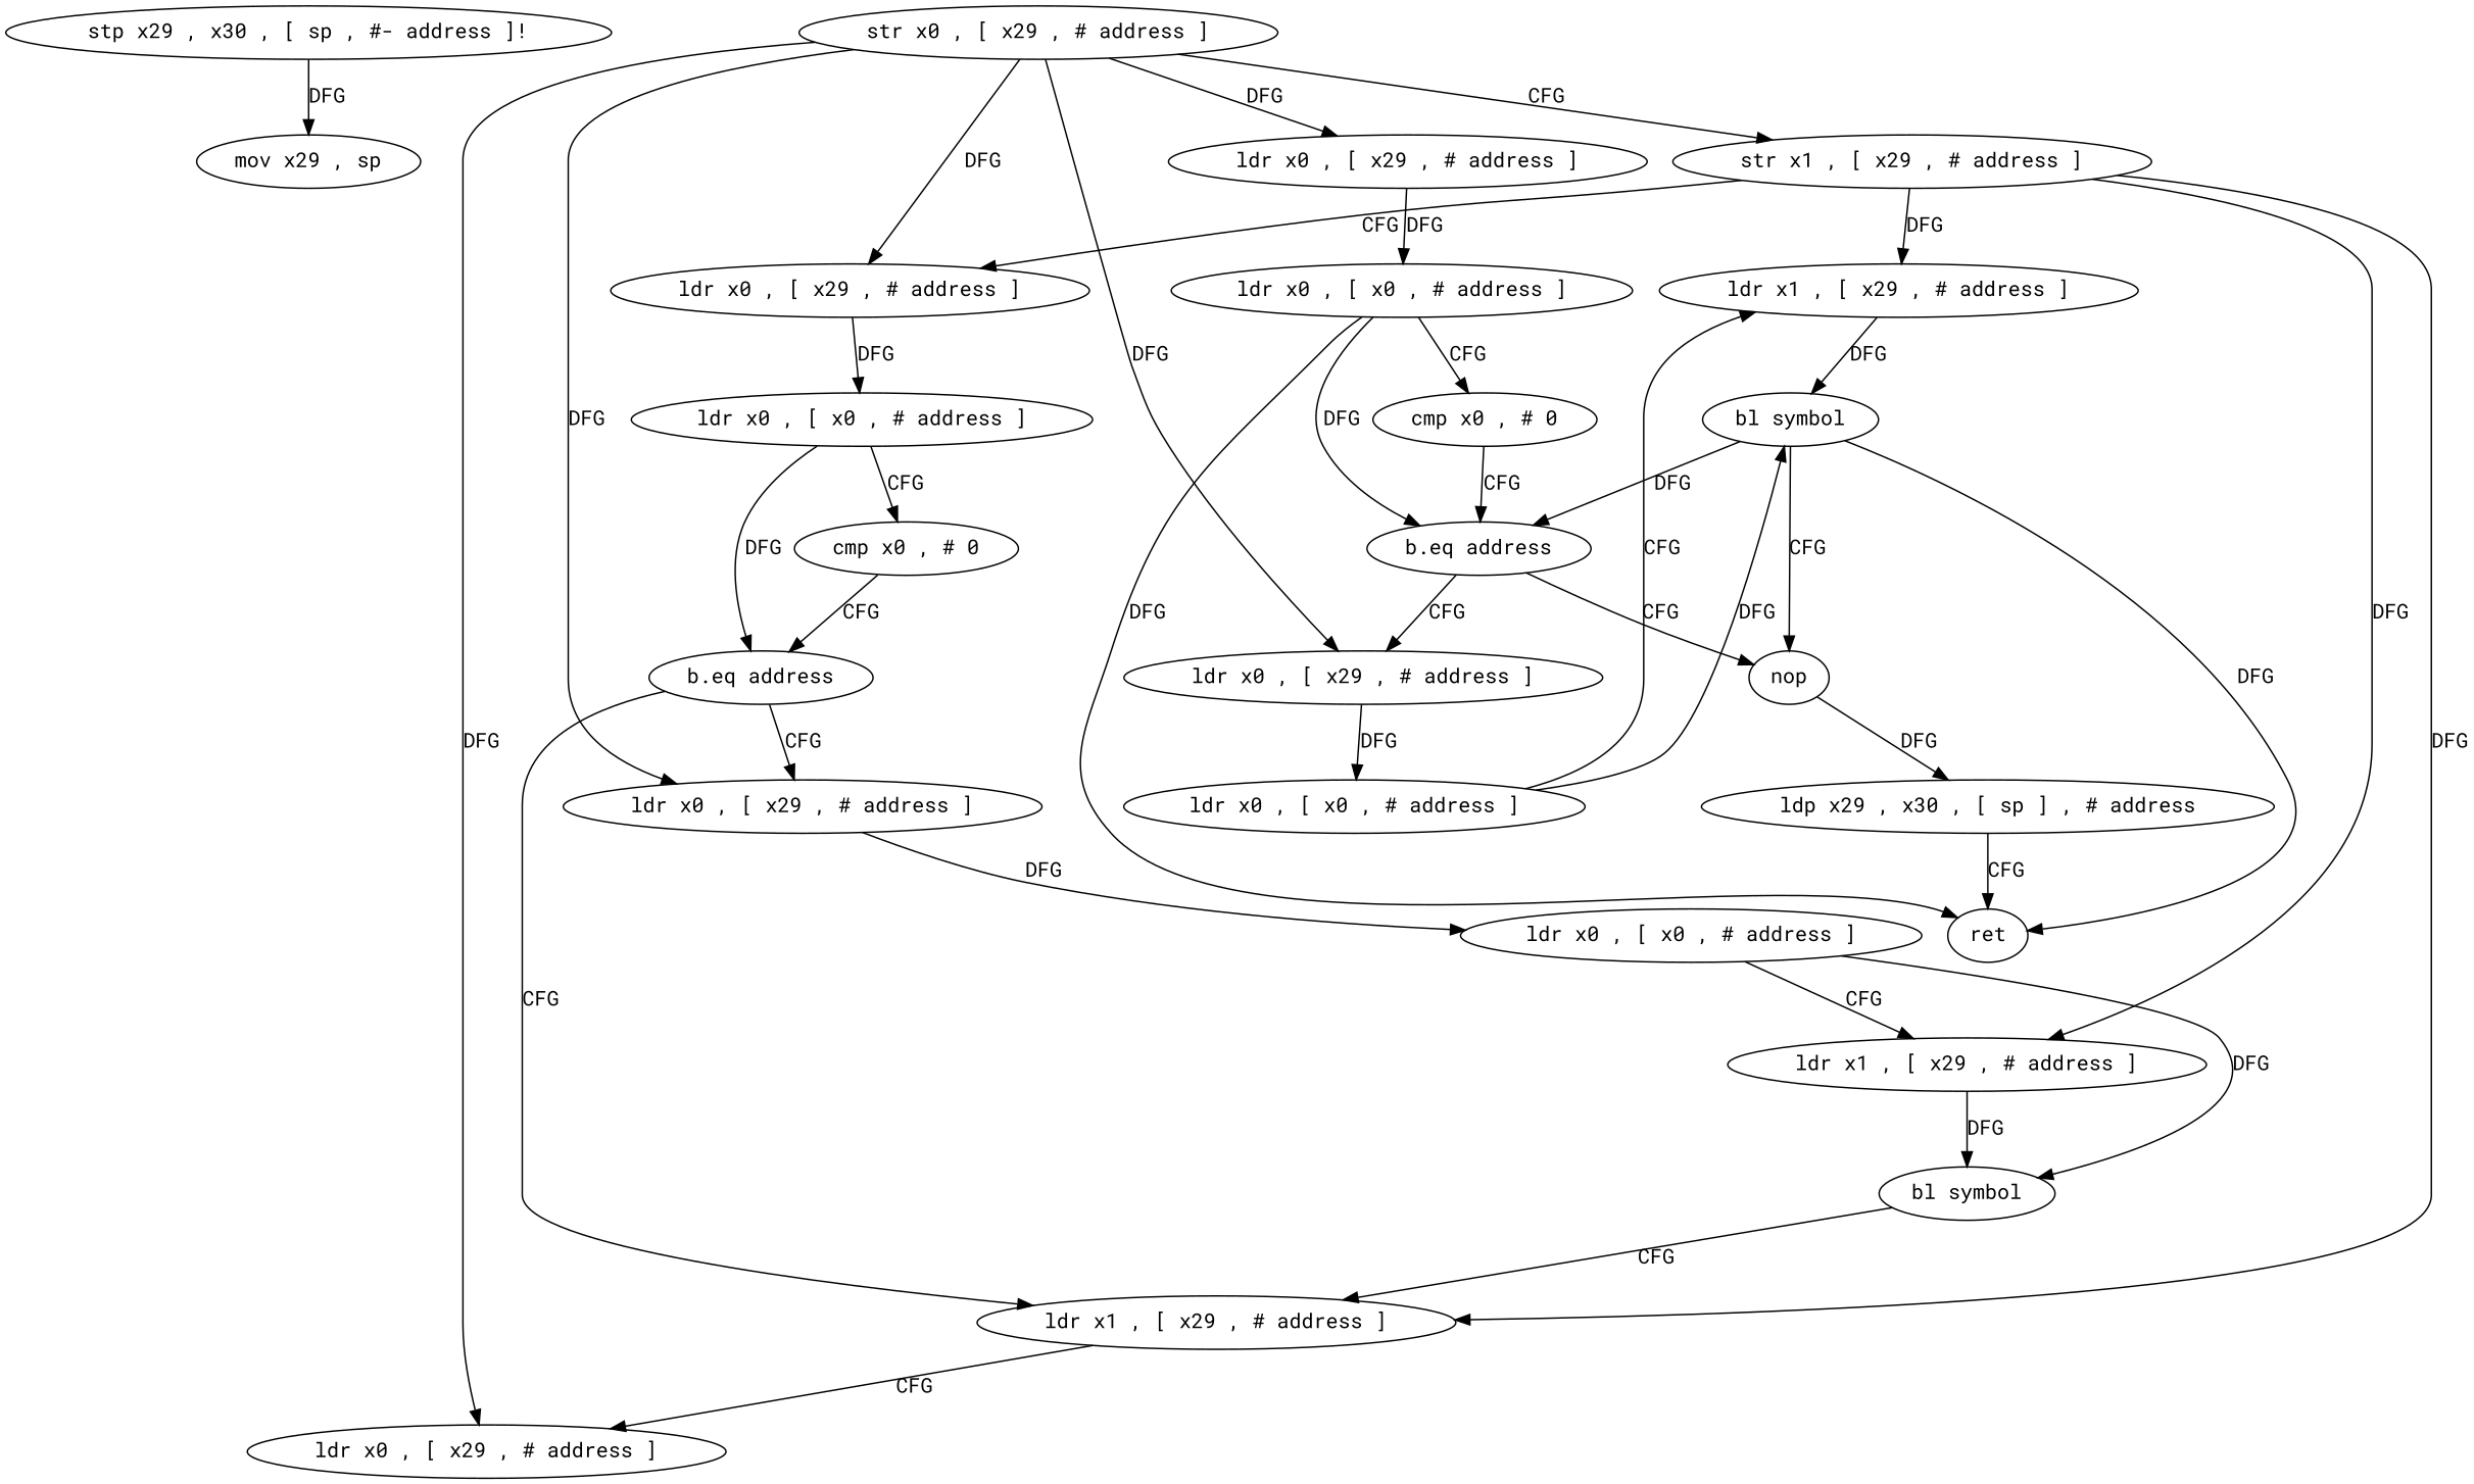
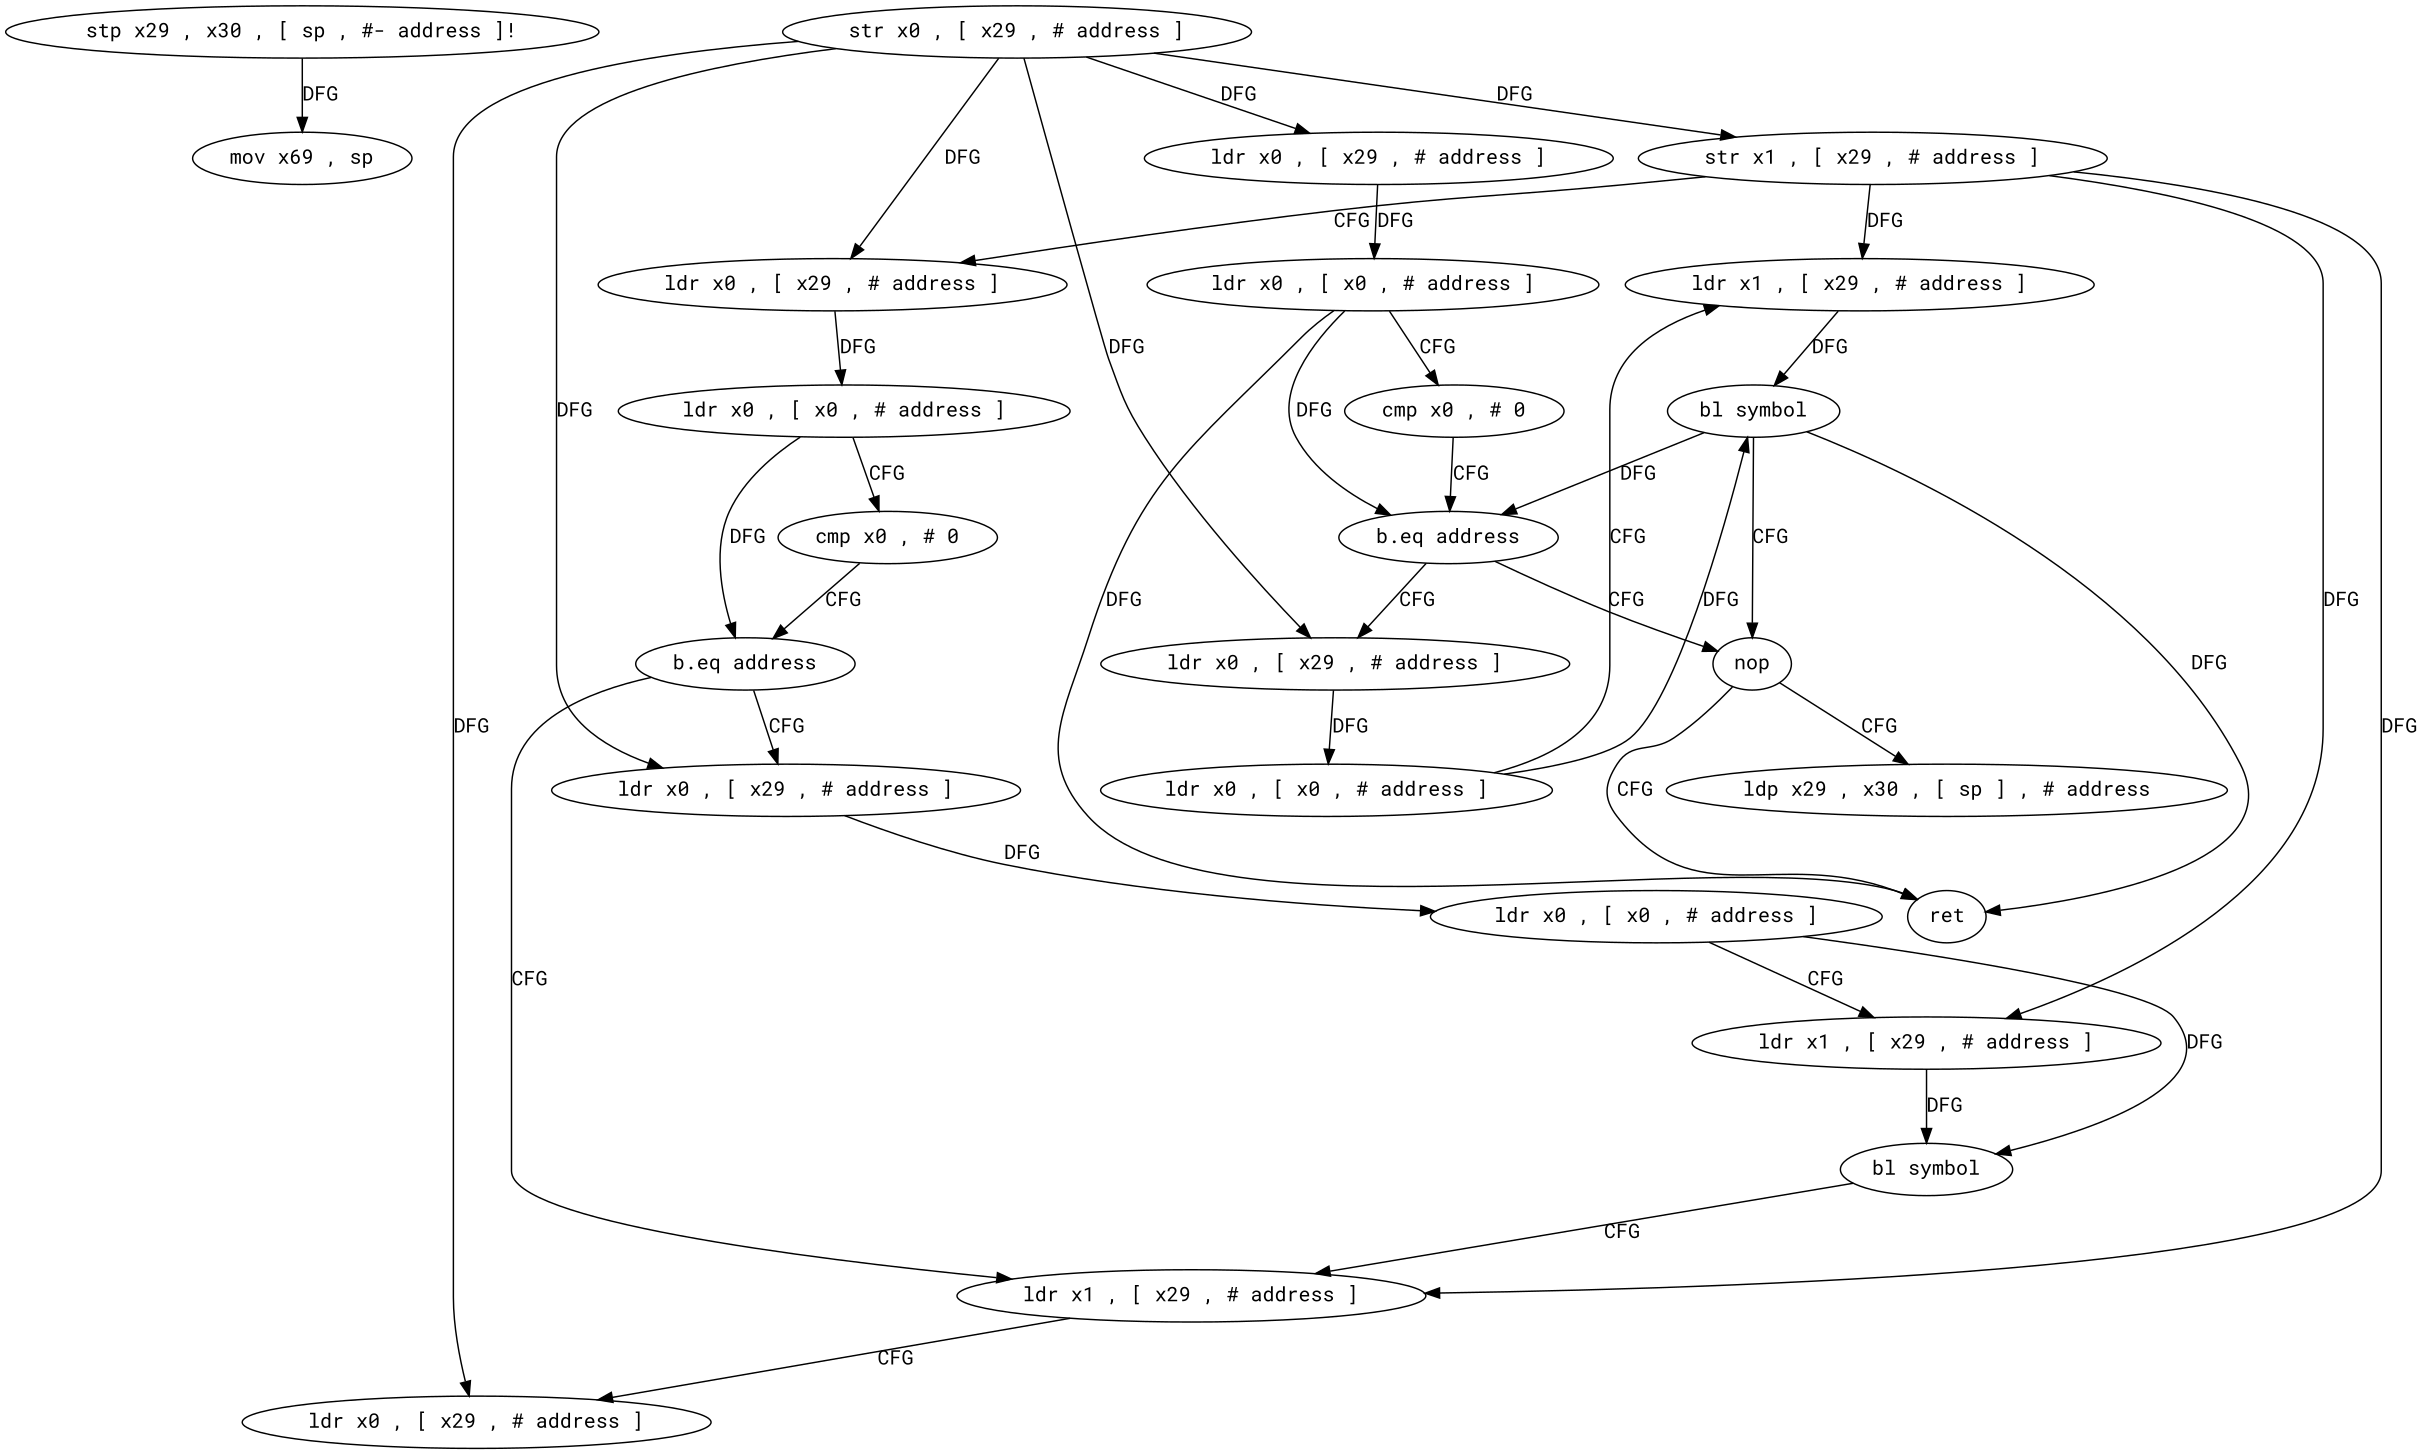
  digraph {
    fontname="Roboto Mono"
    node [fontname="Roboto Mono"]
    edge [fontname="Roboto Mono"]
    n1 [label="stp x29 , x30 , [ sp , #- address ]!"]
-   n2 [label="mov x29 , sp"]
+   n2 [label="mov x69 , sp"]
    n3 [label="str x0 , [ x29 , # address ]"]
    n4 [label="str x1 , [ x29 , # address ]"]
    n5 [label="ldr x0 , [ x29 , # address ]"]
    n6 [label="ldr x0 , [ x29 , # address ]"]
    n7 [label="ldr x0 , [ x29 , # address ]"]
    n8 [label="ldr x0 , [ x29 , # address ]"]
    n9 [label="ldr x0 , [ x29 , # address ]"]
    n10 [label="ldr x1 , [ x29 , # address ]"]
    n11 [label="ldr x1 , [ x29 , # address ]"]
    n12 [label="ldr x1 , [ x29 , # address ]"]
    n13 [label="ldr x0 , [ x0 , # address ]"]
    n14 [label="ldr x0 , [ x0 , # address ]"]
    n15 [label="ldr x0 , [ x0 , # address ]"]
    n16 [label="ldr x0 , [ x0 , # address ]"]
    n17 [label="bl symbol"]
    n18 [label="bl symbol"]
    n19 [label="cmp x0 , # 0"]
    n20 [label="b.eq address"]
    n21 [label="cmp x0 , # 0"]
    n22 [label="b.eq address"]
    n23 [label=ret]
    n24 [label=nop]
    n25 [label="ldp x29 , x30 , [ sp ] , # address"]
    n1 -> n2 [label=DFG]
-   n3 -> n4 [label=CFG]
+   n3 -> n4 [label=DFG]
    n3 -> n5 [label=DFG]
    n3 -> n6 [label=DFG]
    n3 -> n7 [label=DFG]
    n3 -> n8 [label=DFG]
    n3 -> n9 [label=DFG]
    n4 -> n5 [label=CFG]
    n4 -> n10 [label=DFG]
    n4 -> n11 [label=DFG]
    n4 -> n12 [label=DFG]
    n5 -> n13 [label=DFG]
    n6 -> n14 [label=DFG]
    n8 -> n15 [label=DFG]
    n9 -> n16 [label=DFG]
    n10 -> n7 [label=CFG]
    n11 -> n17 [label=DFG]
    n12 -> n18 [label=DFG]
    n13 -> n19 [label=CFG]
    n13 -> n20 [label=DFG]
    n14 -> n11 [label=CFG]
    n14 -> n17 [label=DFG]
    n15 -> n21 [label=CFG]
    n15 -> n22 [label=DFG]
    n15 -> n23 [label=DFG]
    n16 -> n12 [label=CFG]
    n16 -> n18 [label=DFG]
    n17 -> n10 [label=CFG]
    n18 -> n22 [label=DFG]
    n18 -> n23 [label=DFG]
    n18 -> n24 [label=CFG]
    n19 -> n20 [label=CFG]
    n20 -> n6 [label=CFG]
    n20 -> n10 [label=CFG]
    n21 -> n22 [label=CFG]
    n22 -> n9 [label=CFG]
    n22 -> n24 [label=CFG]
-   n24 -> n25 [label=DFG]
-   n25 -> n23 [label=CFG]
+   n24 -> n25 [label=CFG]
+   n24 -> n23 [label=CFG]
  }
